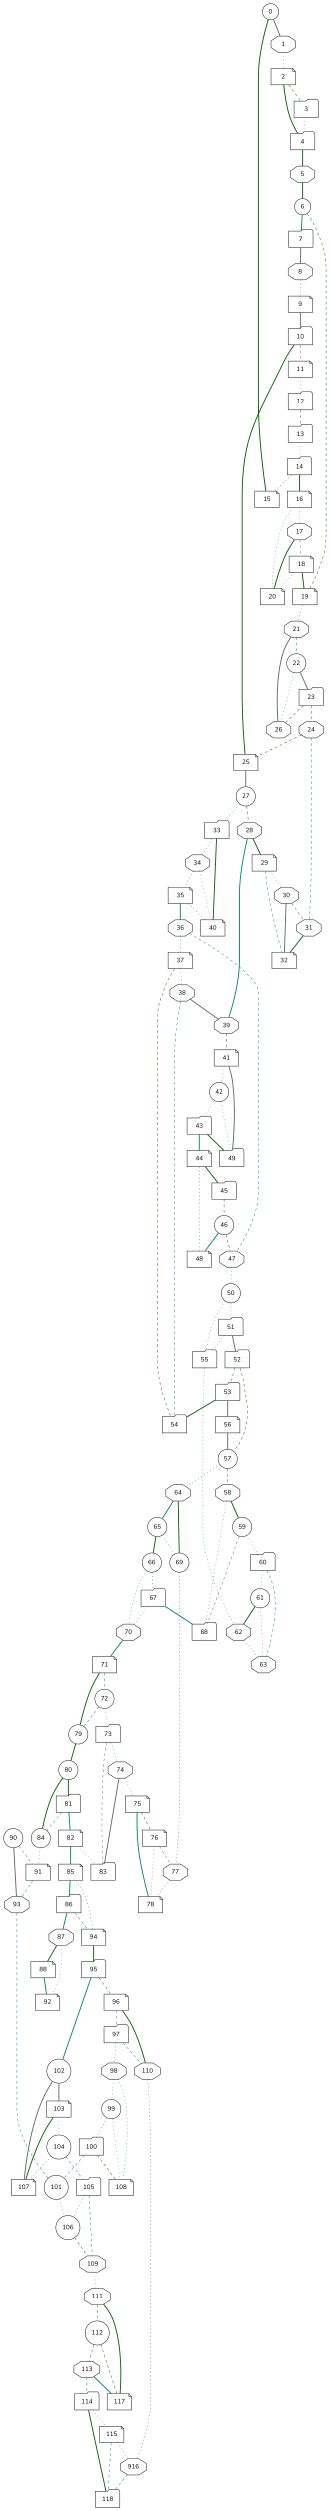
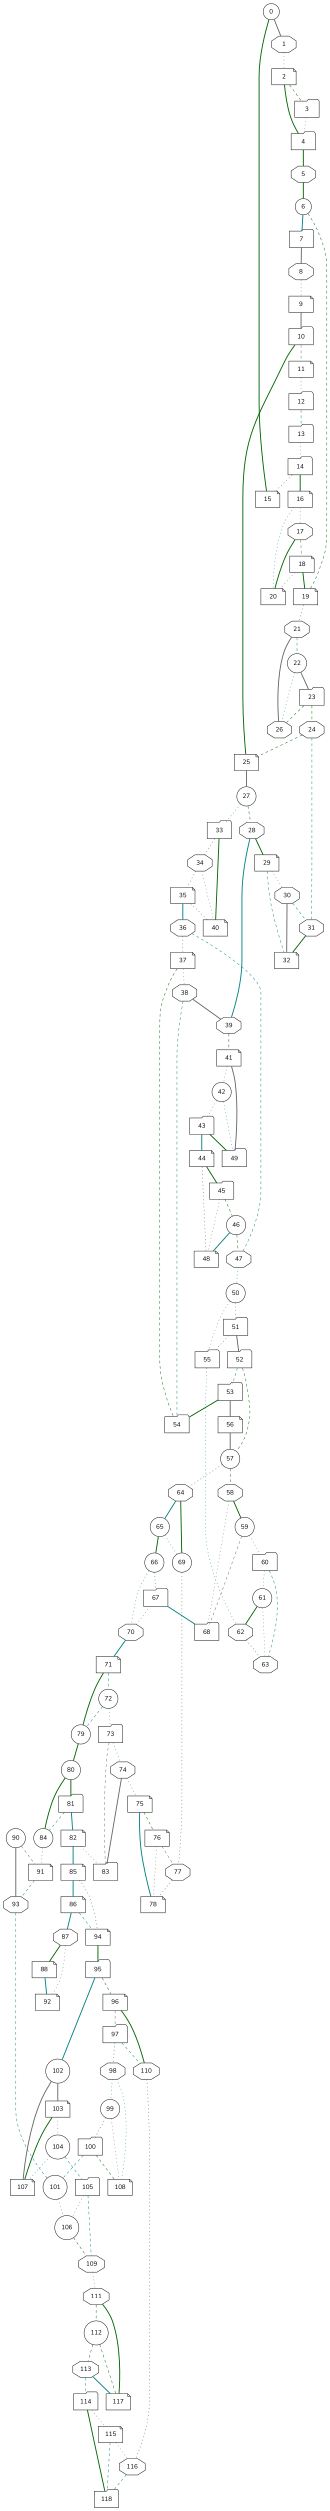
  graph {
    fontname=Nunito
    node [fontname=Nunito shape=note]
    edge [color=darkgreen fontname=Nunito style=dotted]
    0 [shape=circle]
    1 [shape=octagon]
    15
    2
    3 [shape=folder]
    4 [shape=folder]
    5 [shape=octagon]
    6 [shape=circle]
    7 [shape=folder]
    19
    8 [shape=octagon]
    9
    10 [shape=folder]
    21 [shape=octagon]
    11
    25
    22 [shape=circle]
    26 [shape=octagon]
    12 [shape=folder]
    27 [shape=circle]
    13 [shape=folder]
    28 [shape=octagon]
    33 [shape=folder]
    14 [shape=folder]
    16
    17 [shape=octagon]
    20
    18
    23 [shape=folder]
    24 [shape=octagon]
    31 [shape=octagon]
    32
    29
    39 [shape=octagon]
    34 [shape=octagon]
    40
    30 [shape=octagon]
    41
    35
    42 [shape=circle]
    49 [shape=folder]
    36 [shape=octagon]
    37
    47 [shape=octagon]
    38 [shape=octagon]
    54 [shape=folder]
    50 [shape=circle]
    51 [shape=folder]
    55 [shape=folder]
    43 [shape=folder]
    44
    45 [shape=folder]
    48
    46 [shape=circle]
    52 [shape=folder]
    62 [shape=octagon]
    53 [shape=folder]
    57 [shape=circle]
    63 [shape=octagon]
    56
    58 [shape=octagon]
    64 [shape=octagon]
    59 [shape=circle]
    68 [shape=folder]
    65 [shape=circle]
    69 [shape=circle]
    60 [shape=folder]
    66 [shape=circle]
    77 [shape=octagon]
    61 [shape=circle]
    67 [shape=folder]
    70 [shape=octagon]
    78
    71
    72 [shape=circle]
    79 [shape=circle]
    73 [shape=folder]
    80 [shape=circle]
    74 [shape=octagon]
    83 [shape=folder]
    81 [shape=folder]
    84 [shape=circle]
    75
    76
    82
    91
    85
    93 [shape=octagon]
-   86 [shape=folder]
+   86
    94
    87 [shape=octagon]
    95 [shape=folder]
    101 [shape=circle]
    88
    92
    96
    102 [shape=circle]
    90 [shape=circle]
    106 [shape=circle]
    109 [shape=octagon]
    97 [shape=folder]
    110 [shape=octagon]
    103
    107
    98 [shape=octagon]
-   116 [shape=octagon label=916]
+   116 [shape=octagon]
    104 [shape=circle]
    99 [shape=circle]
    108
    118 [shape=folder]
    100 [shape=folder]
    111 [shape=octagon]
    105 [shape=folder]
    112 [shape=circle]
    117
    113 [shape=octagon]
    114 [shape=folder]
    115
    0 -- 1 [color=gray40 style=bold]
    0 -- 15 [style=bold]
    1 -- 2 [color=gray40]
    2 -- 3 [style=dashed]
    2 -- 4 [style=bold]
    3 -- 4 [color=gray40]
    4 -- 5 [style=bold]
    5 -- 6 [style=bold]
    6 -- 7 [color=teal style=bold]
    6 -- 19 [style=dashed]
    7 -- 8 [color=gray40 style=bold]
    19 -- 21
    8 -- 9 [color=teal]
    9 -- 10 [color=gray40 style=bold]
    10 -- 11 [color=gray40 style=dashed]
    10 -- 25 [style=bold]
    21 -- 22 [color=teal style=dashed]
    21 -- 26 [color=gray40 style=bold]
    11 -- 12 [color=teal]
    25 -- 27 [color=gray40 style=bold]
    22 -- 26 [color=teal]
    22 -- 23 [color=gray40 style=bold]
    12 -- 13 [color=teal style=dashed]
    27 -- 28 [style=dashed]
    27 -- 33 [color=teal]
    13 -- 14 [color=gray40]
    28 -- 29 [style=bold]
    28 -- 39 [color=teal style=bold]
    33 -- 34
    33 -- 40 [style=bold]
    14 -- 15
    14 -- 16 [style=bold]
    16 -- 17 [color=gray40]
    16 -- 20 [color=teal]
    17 -- 20 [style=bold]
    17 -- 18 [color=gray40 style=dashed]
    18 -- 19 [style=bold]
    18 -- 20 [color=gray40]
    23 -- 26 [style=dashed]
    23 -- 24 [style=dashed]
    24 -- 25 [style=dashed]
    24 -- 31 [color=teal style=dashed]
    31 -- 32 [style=bold]
    29 -- 32 [color=teal style=dashed]
    29 -- 30 [color=gray40]
    39 -- 41 [style=dashed]
    34 -- 40 [color=gray40]
    34 -- 35
    30 -- 31 [color=teal style=dashed]
    30 -- 32 [color=gray40 style=bold]
    41 -- 42 [color=gray40]
    41 -- 49 [color=gray40 style=bold]
    35 -- 40
    35 -- 36 [color=teal style=bold]
    42 -- 49 [color=teal]
    42 -- 43 [color=gray40]
    36 -- 37
    36 -- 47 [color=teal style=dashed]
    37 -- 38 [color=gray40]
    37 -- 54 [style=dashed]
    47 -- 50 [color=teal]
    38 -- 39 [color=gray40 style=bold]
    38 -- 54 [color=teal style=dashed]
    50 -- 51 [color=teal]
    50 -- 55 [color=gray40]
    51 -- 55 [color=teal]
    51 -- 52 [color=gray40 style=bold]
    55 -- 62 [color=teal]
    43 -- 49 [style=bold]
    43 -- 44 [color=teal style=bold]
    44 -- 45 [style=bold]
    44 -- 48
+   45 -- 48 [color=gray40]
    45 -- 46 [style=dashed]
    46 -- 47 [style=dashed]
    46 -- 48 [color=teal style=bold]
    52 -- 53 [color=teal style=dashed]
    52 -- 57 [style=dashed]
    62 -- 63
    53 -- 54 [style=bold]
    53 -- 56 [color=gray40 style=bold]
    57 -- 58 [style=dashed]
    57 -- 64
    56 -- 57 [color=gray40 style=bold]
    58 -- 59 [style=bold]
    58 -- 68 [color=gray40]
    64 -- 65 [color=teal style=bold]
    64 -- 69 [style=bold]
    59 -- 68 [color=gray40 style=dashed]
    59 -- 60 [color=gray40]
    65 -- 69 [color=teal]
    65 -- 66 [style=bold]
    69 -- 77
    60 -- 63 [color=teal style=dashed]
    60 -- 61 [color=gray40]
    66 -- 67
    66 -- 70 [color=teal]
    77 -- 78
    61 -- 62 [style=bold]
    61 -- 63 [color=gray40]
    67 -- 68 [color=teal style=bold]
    67 -- 70 [color=gray40]
    70 -- 71 [color=teal style=bold]
    71 -- 72 [color=teal style=dashed]
    71 -- 79 [style=bold]
    72 -- 79 [color=teal style=dashed]
    72 -- 73 [color=gray40]
    79 -- 80 [style=bold]
    73 -- 74 [color=teal]
    73 -- 83 [color=gray40 style=dashed]
    80 -- 81 [style=bold]
    80 -- 84 [style=bold]
    74 -- 83 [color=gray40 style=bold]
    74 -- 75 [color=gray40]
    81 -- 84 [color=teal style=dashed]
    81 -- 82 [color=teal style=bold]
    84 -- 91 [color=gray40]
    75 -- 78 [color=teal style=bold]
    75 -- 76 [style=dashed]
    76 -- 77 [color=gray40 style=dashed]
    76 -- 78 [color=gray40]
    82 -- 83 [color=gray40]
    82 -- 85 [color=teal style=bold]
    91 -- 93 [color=teal style=dashed]
    85 -- 86 [color=teal style=bold]
    85 -- 94
    93 -- 101 [color=teal style=dashed]
    86 -- 94 [color=teal style=dashed]
    86 -- 87 [color=teal style=bold]
    94 -- 95 [style=bold]
    87 -- 88 [style=bold]
    87 -- 92 [color=gray40]
    95 -- 96 [style=dashed]
    95 -- 102 [color=teal style=bold]
    101 -- 106 [color=teal]
    88 -- 92 [color=teal style=bold]
    96 -- 97 [color=gray40 style=dashed]
    96 -- 110 [style=bold]
    102 -- 103 [color=gray40 style=bold]
    102 -- 107 [color=gray40 style=bold]
    90 -- 91 [color=gray40 style=dashed]
    90 -- 93 [color=gray40 style=bold]
    106 -- 109 [style=dashed]
    109 -- 111 [color=gray40]
    97 -- 110 [color=teal style=dashed]
    97 -- 98
    110 -- 116
    103 -- 107 [style=bold]
    103 -- 104 [color=gray40]
    98 -- 99 [color=teal]
    98 -- 108 [color=teal]
    116 -- 118 [color=teal style=dashed]
    104 -- 107 [color=teal]
    104 -- 105 [color=teal style=dashed]
    99 -- 108 [color=gray40]
    99 -- 100
    100 -- 101 [color=teal style=dashed]
    100 -- 108 [style=dashed]
    111 -- 112 [style=dashed]
    111 -- 117 [style=bold]
    105 -- 106 [color=teal]
    105 -- 109 [color=teal style=dashed]
    112 -- 117 [style=dashed]
    112 -- 113 [style=dashed]
    113 -- 117 [color=teal style=bold]
    113 -- 114 [color=teal style=dashed]
    114 -- 118 [style=bold]
    114 -- 115 [color=gray40]
    115 -- 116 [color=gray40]
    115 -- 118 [color=teal style=dashed]
  }
